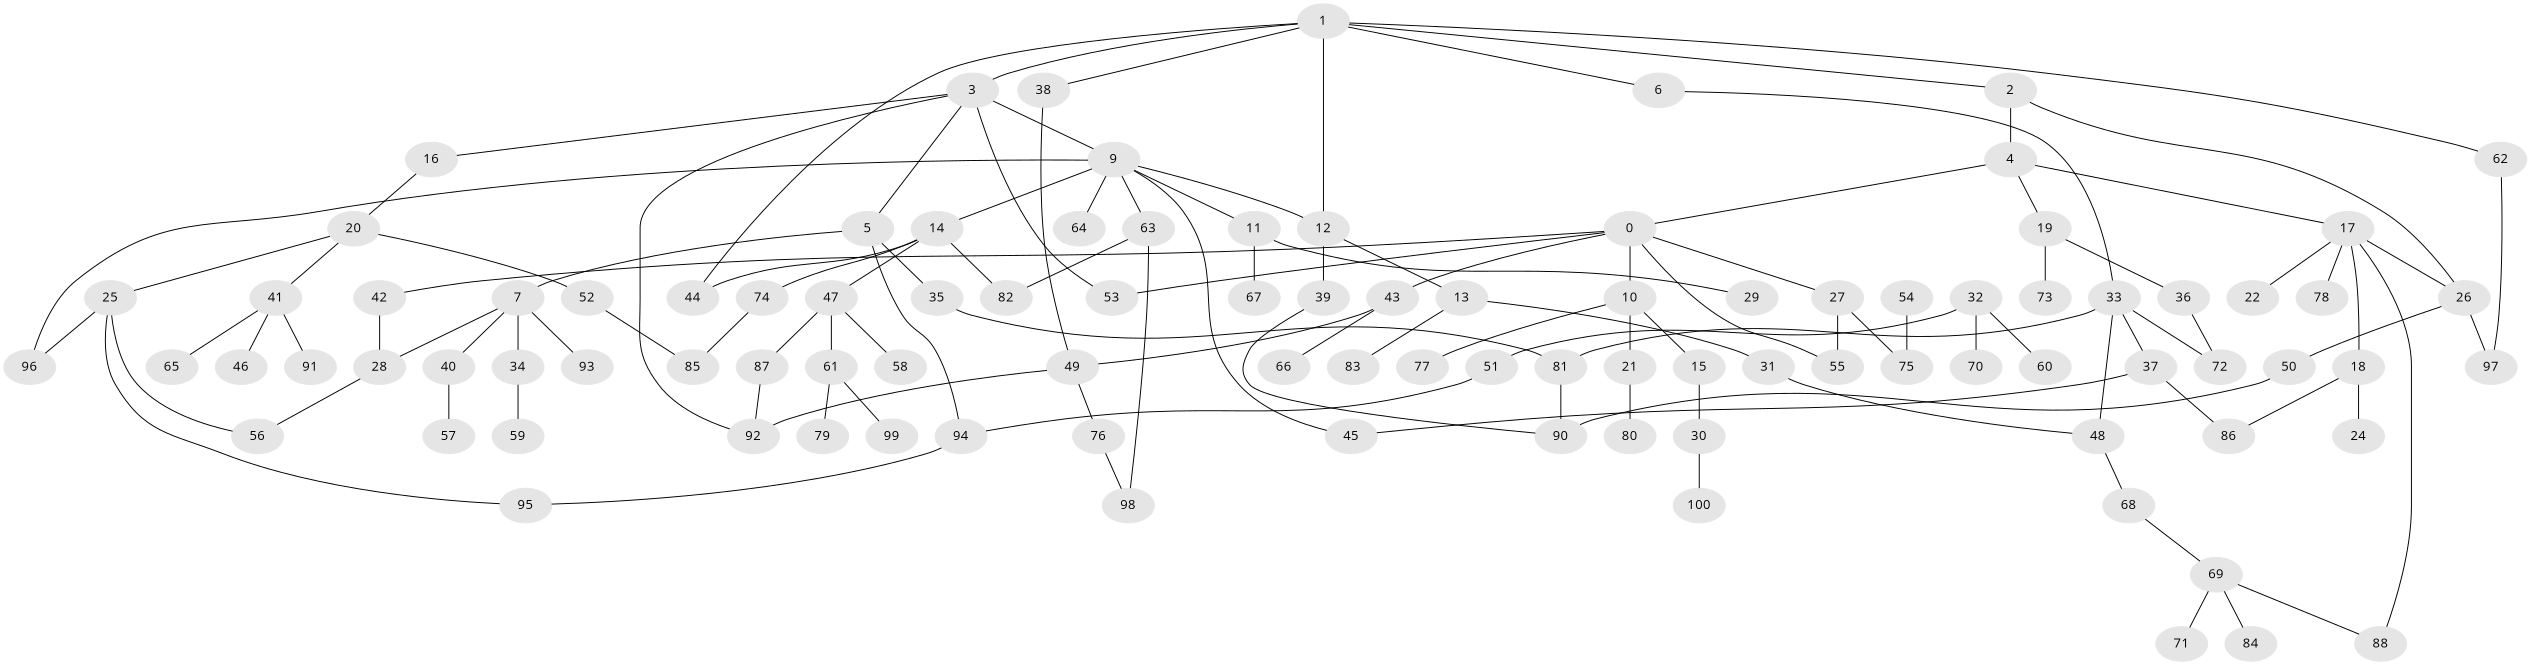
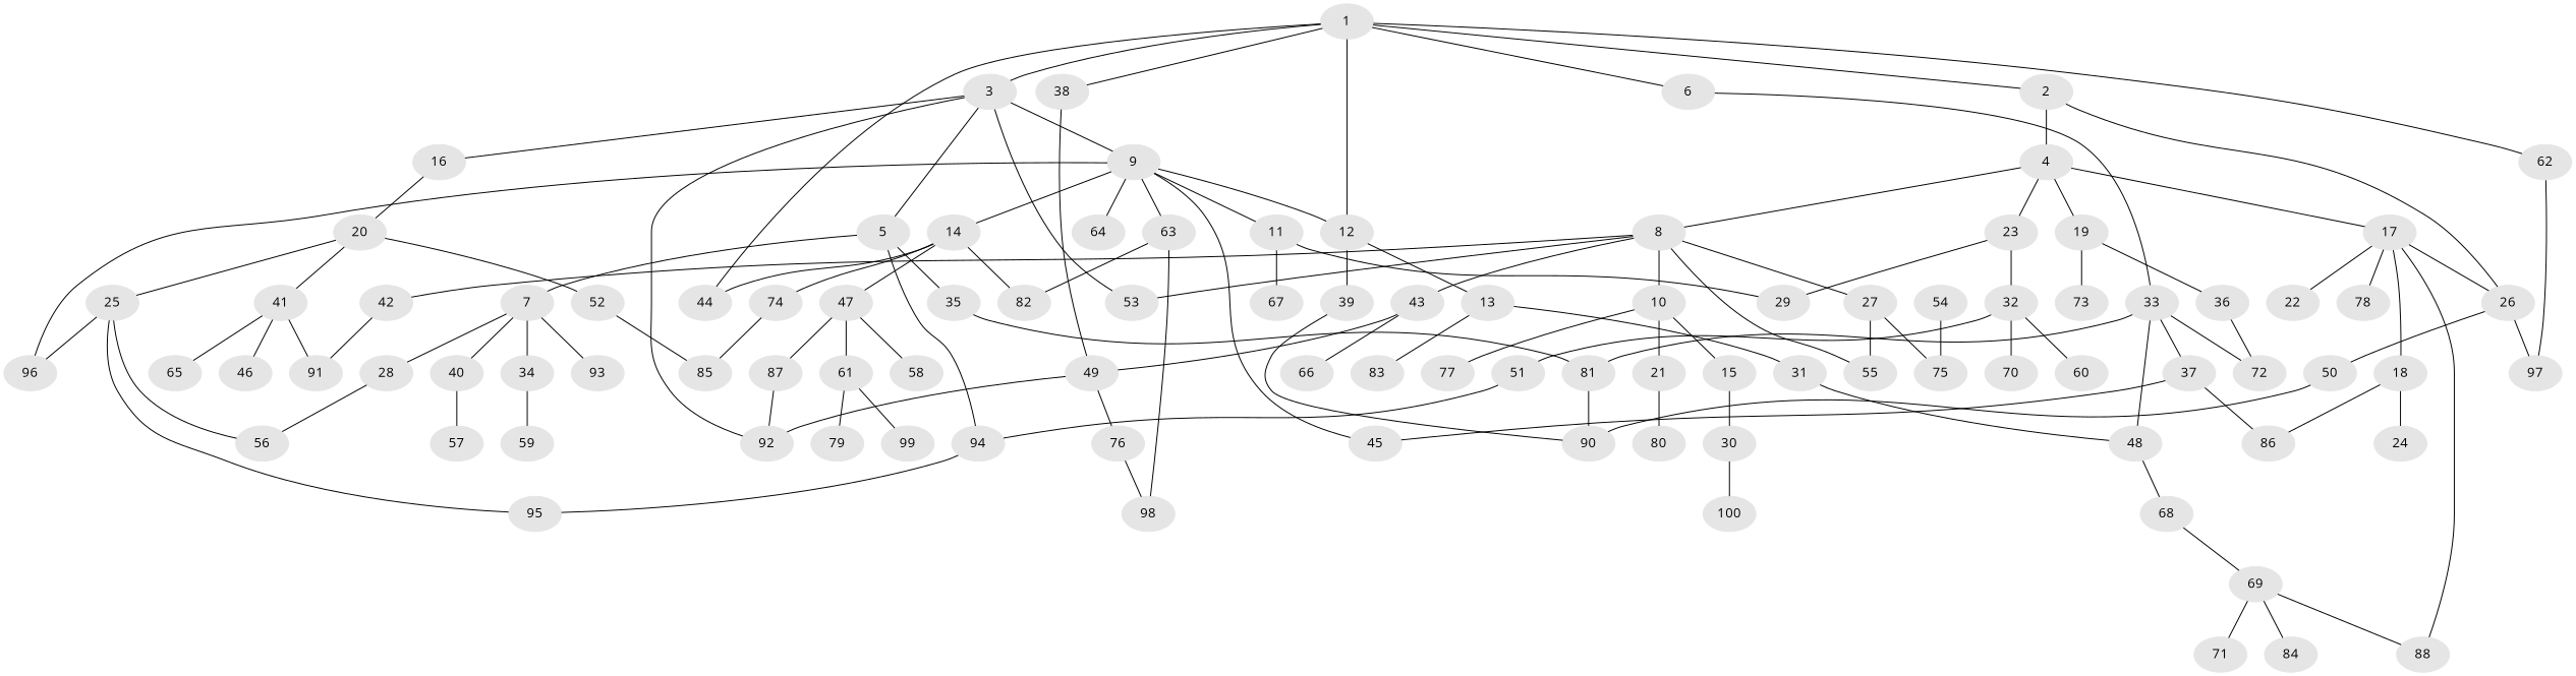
  graph {
    fontname="Open Sans"
    node [color=gray90 fontname="Open Sans" style=filled]
    edge [fontname="Open Sans"]
    1
    2
    3
    6
    12
    38
    44
    62
    4
    26
    5
    9
    16
    53
    92
    33
    13
    39
    49
    97
-   8 [label=0]
+   8
    17
    19
+   23
    50
    7
    35
    94
    11
    14
    45
    63
    64
    96
    20
    10
    27
    42
    43
    55
    18
    22
    78
    88
    36
    73
    29
    32
    28
    34
    40
    93
    81
    95
    37
    48
    72
    56
    59
    57
    15
    21
    77
    75
    91
    66
    67
    47
    74
    82
    98
    30
    80
    31
    83
    90
    58
    61
    87
    85
    100
    25
    41
    52
    24
    86
    46
    65
    51
    60
    70
    54
    68
    76
    79
    99
    69
    71
    84
    1 -- 2
    1 -- 3
    1 -- 6
    1 -- 12
    1 -- 38
    1 -- 44
    1 -- 62
    2 -- 4
    2 -- 26
    3 -- 5
    3 -- 9
    3 -- 16
    3 -- 53
    3 -- 92
    6 -- 33
    12 -- 13
    12 -- 39
    38 -- 49
    62 -- 97
    4 -- 8
    4 -- 17
    4 -- 19
+   4 -- 23
    26 -- 97
    26 -- 50
    5 -- 7
    5 -- 35
    5 -- 94
    9 -- 12
    9 -- 11
    9 -- 14
    9 -- 45
    9 -- 63
    9 -- 64
    9 -- 96
    16 -- 20
    33 -- 81
    33 -- 37
    33 -- 48
    33 -- 72
    13 -- 31
    13 -- 83
    39 -- 90
    49 -- 92
    49 -- 76
    8 -- 53
    8 -- 10
    8 -- 27
    8 -- 42
    8 -- 43
    8 -- 55
    17 -- 26
    17 -- 18
    17 -- 22
    17 -- 78
    17 -- 88
    19 -- 36
    19 -- 73
+   23 -- 29
+   23 -- 32
    50 -- 90
    7 -- 28
    7 -- 34
    7 -- 40
    7 -- 93
    35 -- 81
    94 -- 95
    11 -- 29
    11 -- 67
    14 -- 44
    14 -- 47
    14 -- 74
    14 -- 82
    63 -- 82
    63 -- 98
    20 -- 25
    20 -- 41
    20 -- 52
    10 -- 15
    10 -- 21
    10 -- 77
    27 -- 55
    27 -- 75
-   42 -- 28
+   42 -- 91
    43 -- 49
    43 -- 66
    18 -- 24
    18 -- 86
    36 -- 72
    32 -- 51
    32 -- 60
    32 -- 70
    28 -- 56
    34 -- 59
    40 -- 57
    81 -- 90
    37 -- 45
    37 -- 86
    48 -- 68
    15 -- 30
    21 -- 80
    47 -- 58
    47 -- 61
    47 -- 87
    74 -- 85
    30 -- 100
    31 -- 48
    61 -- 79
    61 -- 99
    87 -- 92
    25 -- 96
    25 -- 95
    25 -- 56
    41 -- 91
    41 -- 46
    41 -- 65
    52 -- 85
    51 -- 94
    54 -- 75
    68 -- 69
    76 -- 98
    69 -- 88
    69 -- 71
    69 -- 84
  }
